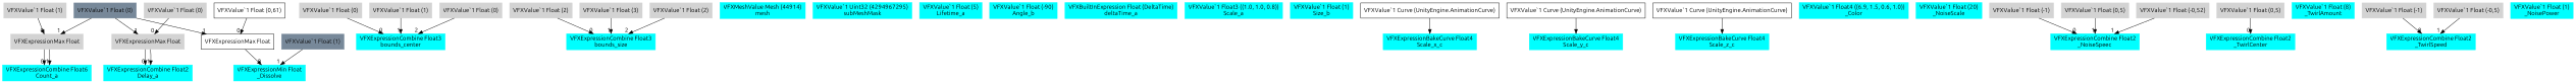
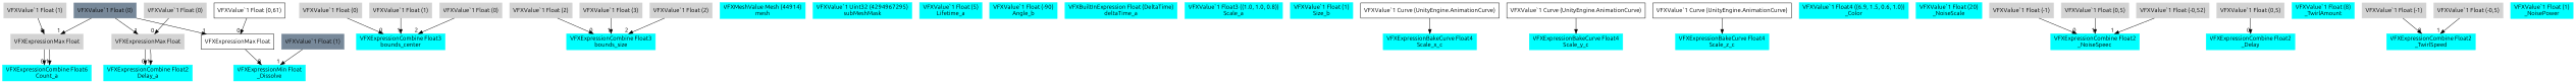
  digraph {
    fontname=Ubuntu
    node [color=cyan fontname=Ubuntu shape=box style=filled]
    edge [fontname=Ubuntu headlabel=0]
    n1 [label="VFXExpressionCombine Float6\nCount_a"]
    n2 [color=lightgray label="VFXExpressionMax Float"]
    n3 [color=lightgray label="VFXValue`1 Float (1)"]
    n4 [color=lightslategray label="VFXValue`1 Float (0)"]
    n5 [color=lightgray label="VFXExpressionMax Float"]
    n6 [label="VFXExpressionMax Float" color="" style=""]
    n7 [label="VFXExpressionCombine Float2\nDelay_a"]
    n8 [label="VFXExpressionMin Float\n_Dissolve"]
    n9 [color=lightgray label="VFXValue`1 Float (0)"]
    n10 [label="VFXExpressionCombine Float3\nbounds_center"]
    n11 [color=lightgray label="VFXValue`1 Float (0)"]
    n12 [color=lightgray label="VFXValue`1 Float (1)"]
    n13 [color=lightgray label="VFXValue`1 Float (0)"]
    n14 [label="VFXExpressionCombine Float3\nbounds_size"]
    n15 [color=lightgray label="VFXValue`1 Float (2)"]
    n16 [color=lightgray label="VFXValue`1 Float (3)"]
    n17 [color=lightgray label="VFXValue`1 Float (2)"]
    n18 [label="VFXMeshValue Mesh (44914)\nmesh"]
    n19 [label="VFXValue`1 Uint32 (4294967295)\nsubMeshMask"]
    n20 [label="VFXValue`1 Float (5)\nLifetime_a"]
    n21 [label="VFXValue`1 Float (-90)\nAngle_b"]
    n22 [label="VFXBuiltInExpression Float (DeltaTime)\ndeltaTime_a"]
    n23 [label="VFXValue`1 Float3 ((1.0, 1.0, 0.8))\nScale_a"]
    n24 [label="VFXValue`1 Float (1)\nSize_b"]
    n25 [label="VFXExpressionBakeCurve Float4\nScale_x_c"]
    n26 [label="VFXValue`1 Curve (UnityEngine.AnimationCurve)" color="" style=""]
    n27 [label="VFXExpressionBakeCurve Float4\nScale_y_c"]
    n28 [label="VFXValue`1 Curve (UnityEngine.AnimationCurve)" color="" style=""]
    n29 [label="VFXExpressionBakeCurve Float4\nScale_z_c"]
    n30 [label="VFXValue`1 Curve (UnityEngine.AnimationCurve)" color="" style=""]
    n31 [label="VFXValue`1 Float4 ((6.9, 1.5, 0.6, 1.0))\n_Color"]
    n32 [label="VFXValue`1 Float (0,61)" color="" style=""]
    n33 [color=lightslategray label="VFXValue`1 Float (1)"]
    n34 [label="VFXValue`1 Float (20)\n_NoiseScale"]
    n35 [label="VFXExpressionCombine Float2\n_NoiseSpeed"]
    n36 [color=lightgray label="VFXValue`1 Float (-1)"]
    n37 [color=lightgray label="VFXValue`1 Float (0,5)"]
-   n38 [label="VFXExpressionCombine Float2\n_TwirlCenter"]
+   n38 [label="VFXExpressionCombine Float2\n_Delay"]
    n39 [color=lightgray label="VFXValue`1 Float (0,5)"]
    n40 [color=lightgray label="VFXValue`1 Float (-0,52)"]
    n41 [label="VFXValue`1 Float (8)\n_TwirlAmount"]
    n42 [label="VFXExpressionCombine Float2\n_TwirlSpeed"]
    n43 [color=lightgray label="VFXValue`1 Float (-1)"]
    n44 [color=lightgray label="VFXValue`1 Float (-0,5)"]
    n45 [label="VFXValue`1 Float (1)\n_NoisePower"]
    n2 -> n1
    n2 -> n1 [headlabel=1]
    n3 -> n2
    n4 -> n2 [headlabel=1]
    n4 -> n5 [headlabel=1]
    n4 -> n6 [headlabel=1]
    n5 -> n7
    n5 -> n7 [headlabel=1]
    n6 -> n8
    n9 -> n5
    n11 -> n10
    n12 -> n10 [headlabel=1]
    n13 -> n10 [headlabel=2]
    n15 -> n14
    n16 -> n14 [headlabel=1]
    n17 -> n14 [headlabel=2]
    n26 -> n25 [headlabel=""]
    n28 -> n27 [headlabel=""]
    n30 -> n29 [headlabel=""]
    n32 -> n6
    n33 -> n8 [headlabel=1]
    n36 -> n35
    n37 -> n35 [headlabel=1]
    n39 -> n38
    n40 -> n35 [headlabel=1]
    n43 -> n42
    n44 -> n42 [headlabel=1]
  }
